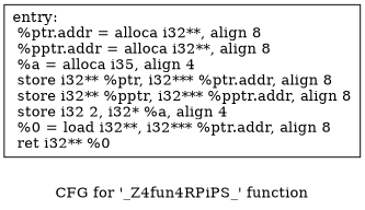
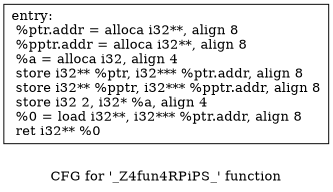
  digraph {
    label="CFG for '_Z4fun4RPiPS_' function"
-   n1 [label="{entry:\l  %ptr.addr = alloca i32**, align 8\l  %pptr.addr = alloca i32**, align 8\l  %a = alloca i35, align 4\l  store i32** %ptr, i32*** %ptr.addr, align 8\l  store i32** %pptr, i32*** %pptr.addr, align 8\l  store i32 2, i32* %a, align 4\l  %0 = load i32**, i32*** %ptr.addr, align 8\l  ret i32** %0\l}" shape=record]
+   n1 [label="{entry:\l  %ptr.addr = alloca i32**, align 8\l  %pptr.addr = alloca i32**, align 8\l  %a = alloca i32, align 4\l  store i32** %ptr, i32*** %ptr.addr, align 8\l  store i32** %pptr, i32*** %pptr.addr, align 8\l  store i32 2, i32* %a, align 4\l  %0 = load i32**, i32*** %ptr.addr, align 8\l  ret i32** %0\l}" shape=record]
  }
